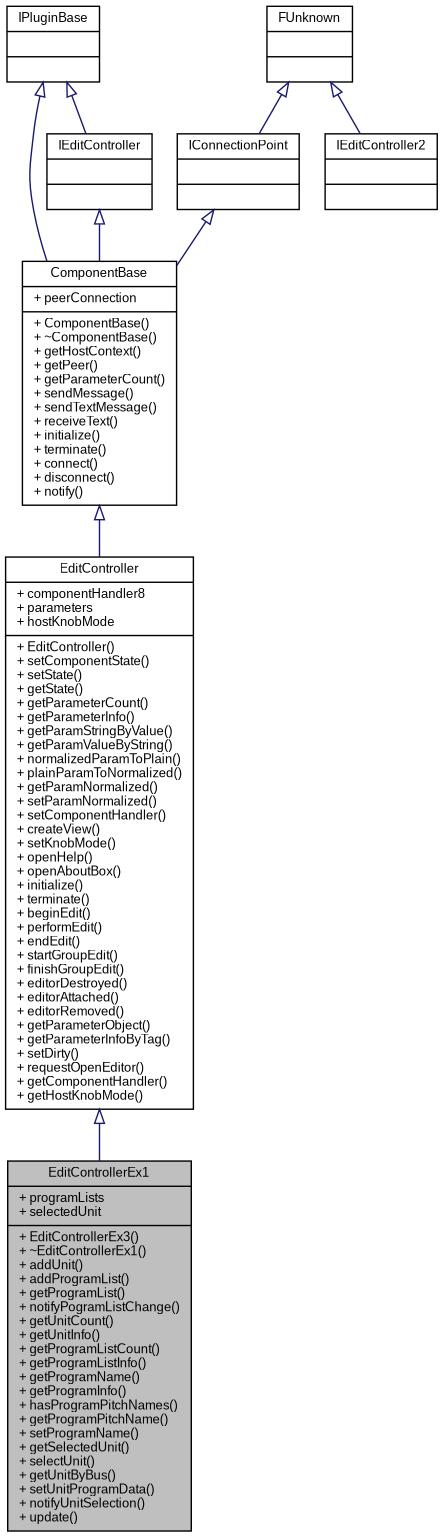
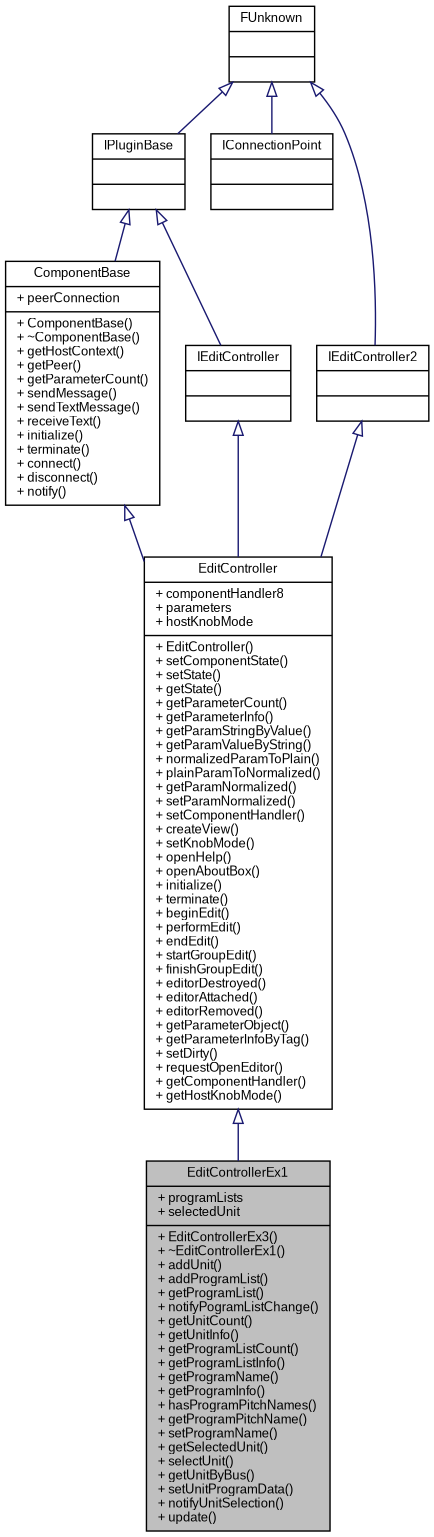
  digraph {
    node [color=black fontname=Arial fontsize=9 shape=record]
    edge [arrowtail=empty color=midnightblue dir=back fontname=Arial fontsize=9 labelfontname=Arial labelfontsize=9 style=solid]
    n1 [fillcolor=grey75 fontcolor=black height=0.2 label="{EditControllerEx1\n|+ programLists\l+ selectedUnit\l|+ EditControllerEx3()\l+ ~EditControllerEx1()\l+ addUnit()\l+ addProgramList()\l+ getProgramList()\l+ notifyPogramListChange()\l+ getUnitCount()\l+ getUnitInfo()\l+ getProgramListCount()\l+ getProgramListInfo()\l+ getProgramName()\l+ getProgramInfo()\l+ hasProgramPitchNames()\l+ getProgramPitchName()\l+ setProgramName()\l+ getSelectedUnit()\l+ selectUnit()\l+ getUnitByBus()\l+ setUnitProgramData()\l+ notifyUnitSelection()\l+ update()\l}" style=filled width=0.4]
    n2 [height=0.2 label="{EditController\n|+ componentHandler8\l+ parameters\l+ hostKnobMode\l|+ EditController()\l+ setComponentState()\l+ setState()\l+ getState()\l+ getParameterCount()\l+ getParameterInfo()\l+ getParamStringByValue()\l+ getParamValueByString()\l+ normalizedParamToPlain()\l+ plainParamToNormalized()\l+ getParamNormalized()\l+ setParamNormalized()\l+ setComponentHandler()\l+ createView()\l+ setKnobMode()\l+ openHelp()\l+ openAboutBox()\l+ initialize()\l+ terminate()\l+ beginEdit()\l+ performEdit()\l+ endEdit()\l+ startGroupEdit()\l+ finishGroupEdit()\l+ editorDestroyed()\l+ editorAttached()\l+ editorRemoved()\l+ getParameterObject()\l+ getParameterInfoByTag()\l+ setDirty()\l+ requestOpenEditor()\l+ getComponentHandler()\l+ getHostKnobMode()\l}" width=0.4]
    n3 [height=0.2 label="{ComponentBase\n|+ peerConnection\l|+ ComponentBase()\l+ ~ComponentBase()\l+ getHostContext()\l+ getPeer()\l+ getParameterCount()\l+ sendMessage()\l+ sendTextMessage()\l+ receiveText()\l+ initialize()\l+ terminate()\l+ connect()\l+ disconnect()\l+ notify()\l}" width=0.4]
    n4 [height=0.2 label="{IPluginBase\n||}" width=0.4]
    n5 [height=0.2 label="{IEditController\n||}" width=0.4]
    n6 [height=0.2 label="{FUnknown\n||}" width=0.4]
    n7 [height=0.2 label="{IConnectionPoint\n||}" width=0.4]
    n8 [height=0.2 label="{IEditController2\n||}" width=0.4]
    n2 -> n1
    n3 -> n2
    n4 -> n3
    n4 -> n5
-   n5 -> n3
+   n5 -> n2
+   n6 -> n4
    n6 -> n7
    n6 -> n8
-   n7 -> n3
+   n8 -> n2
  }
